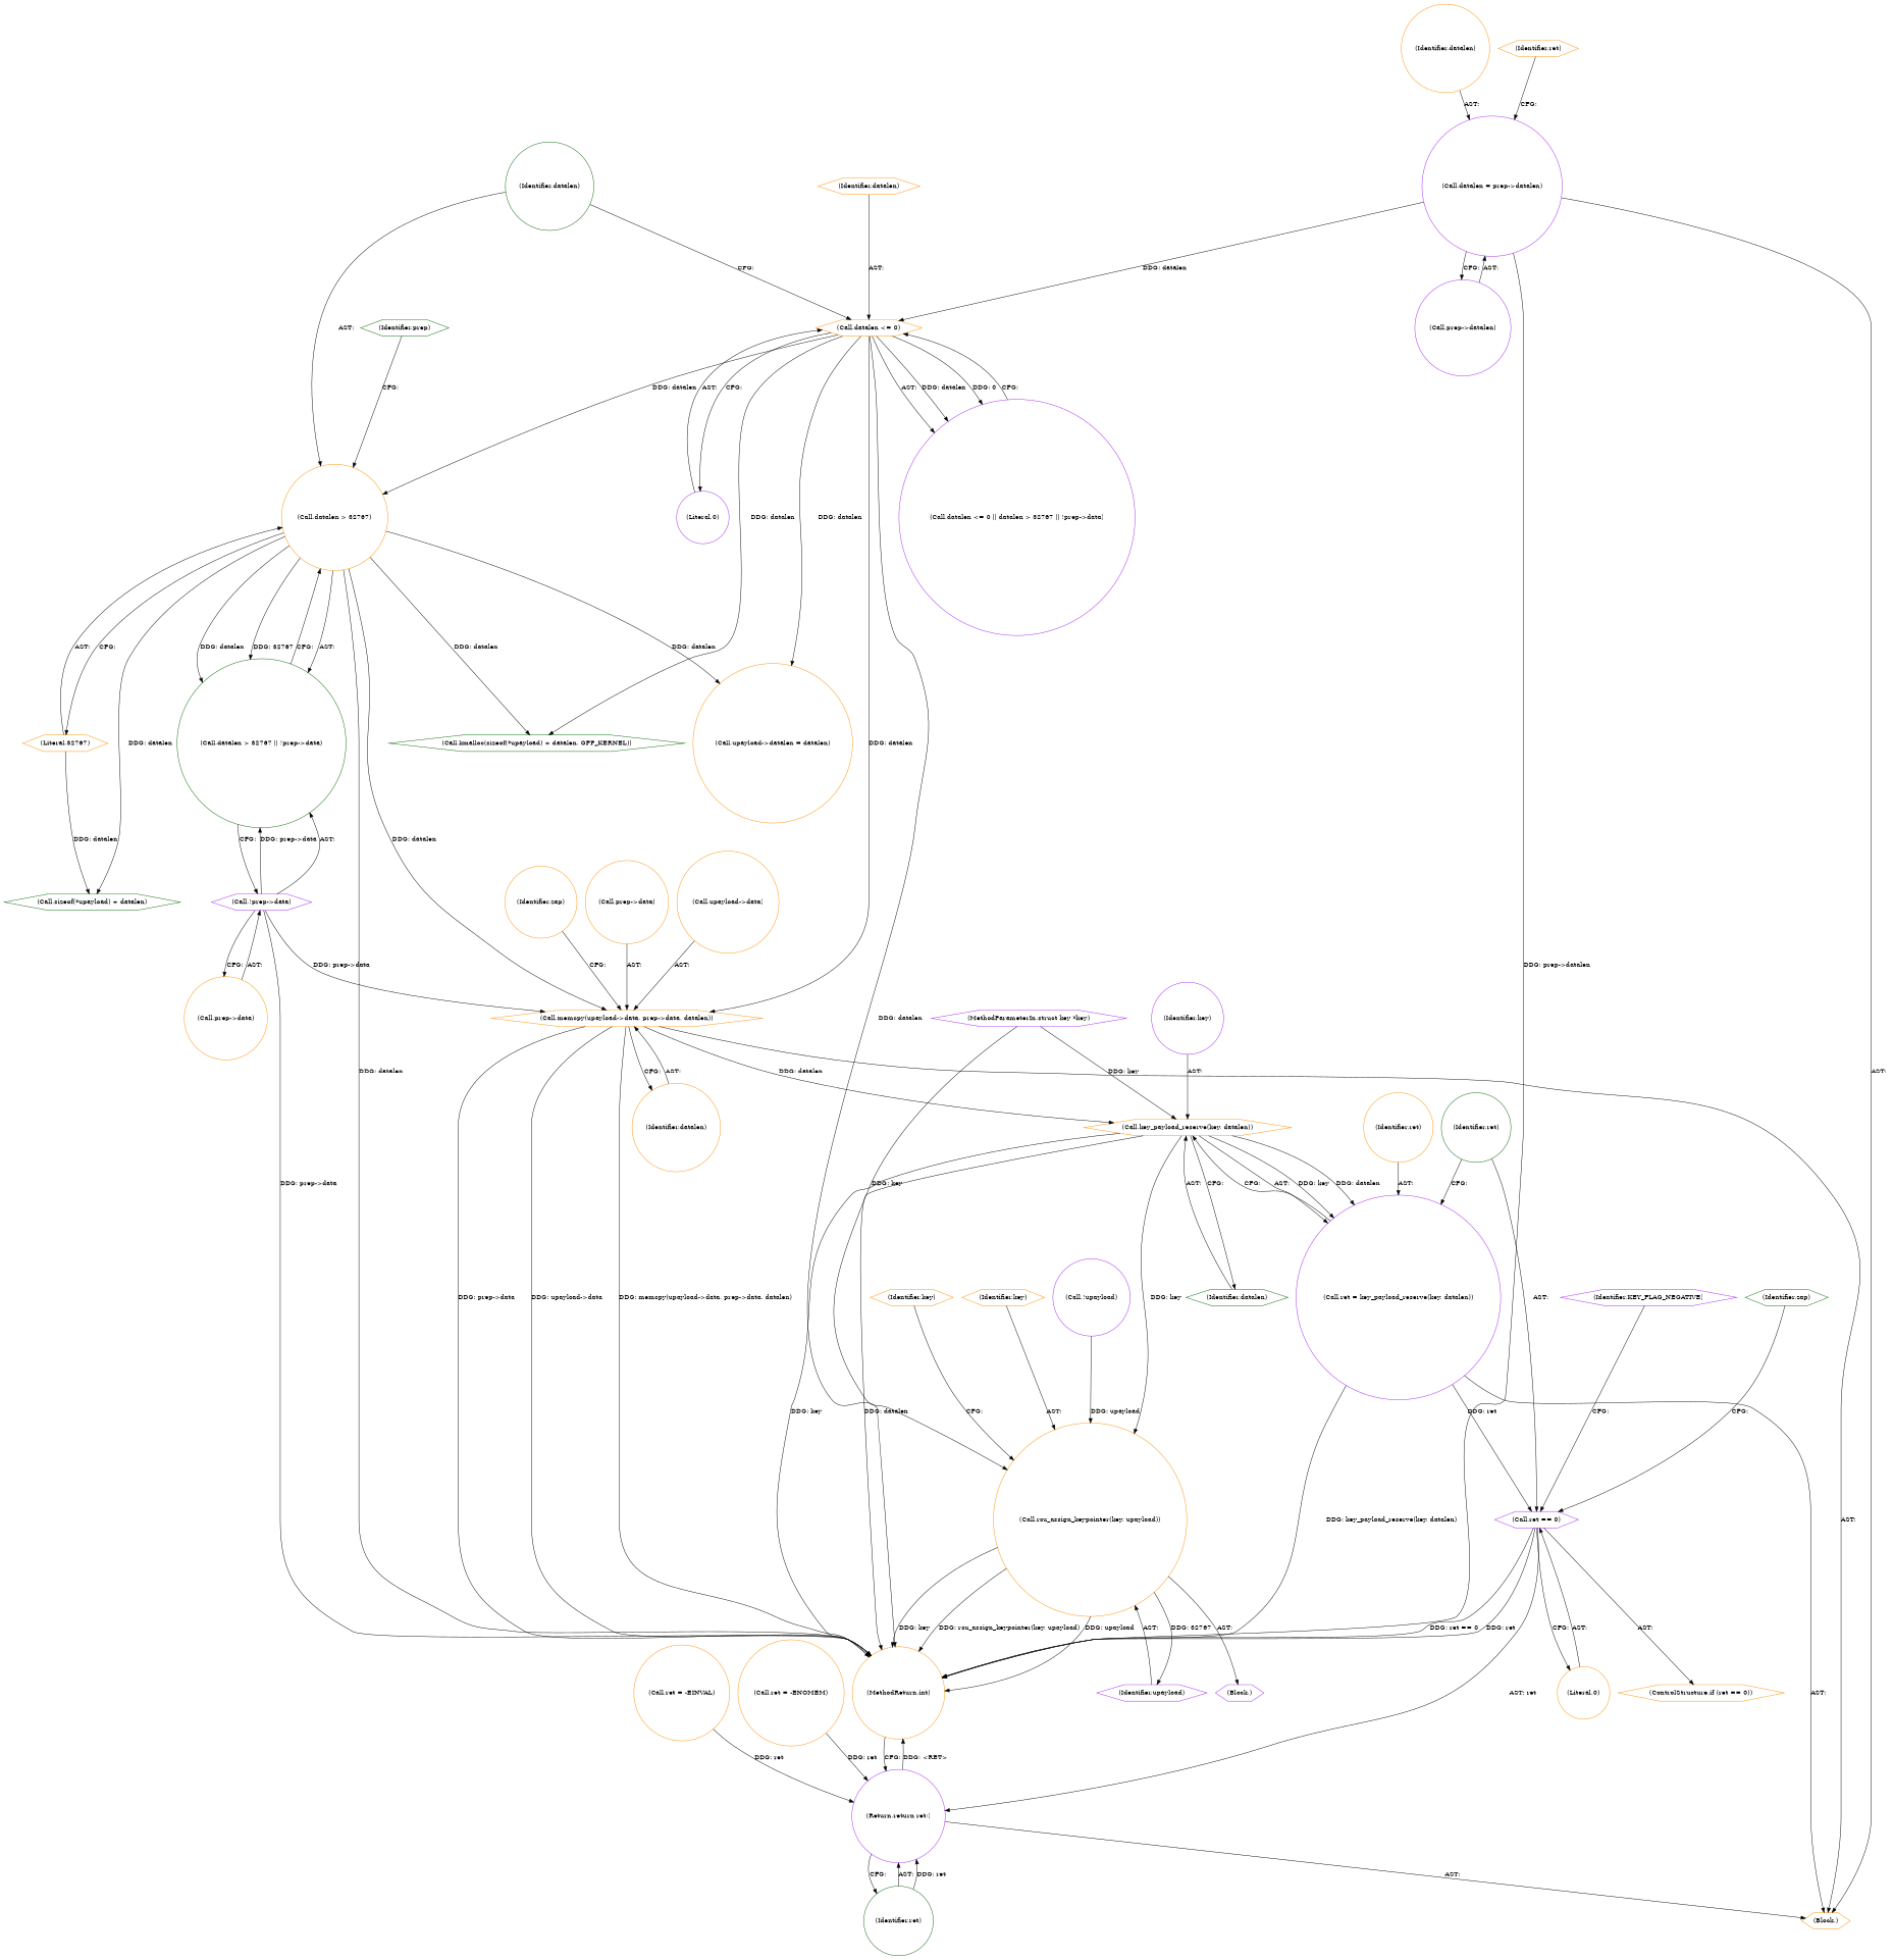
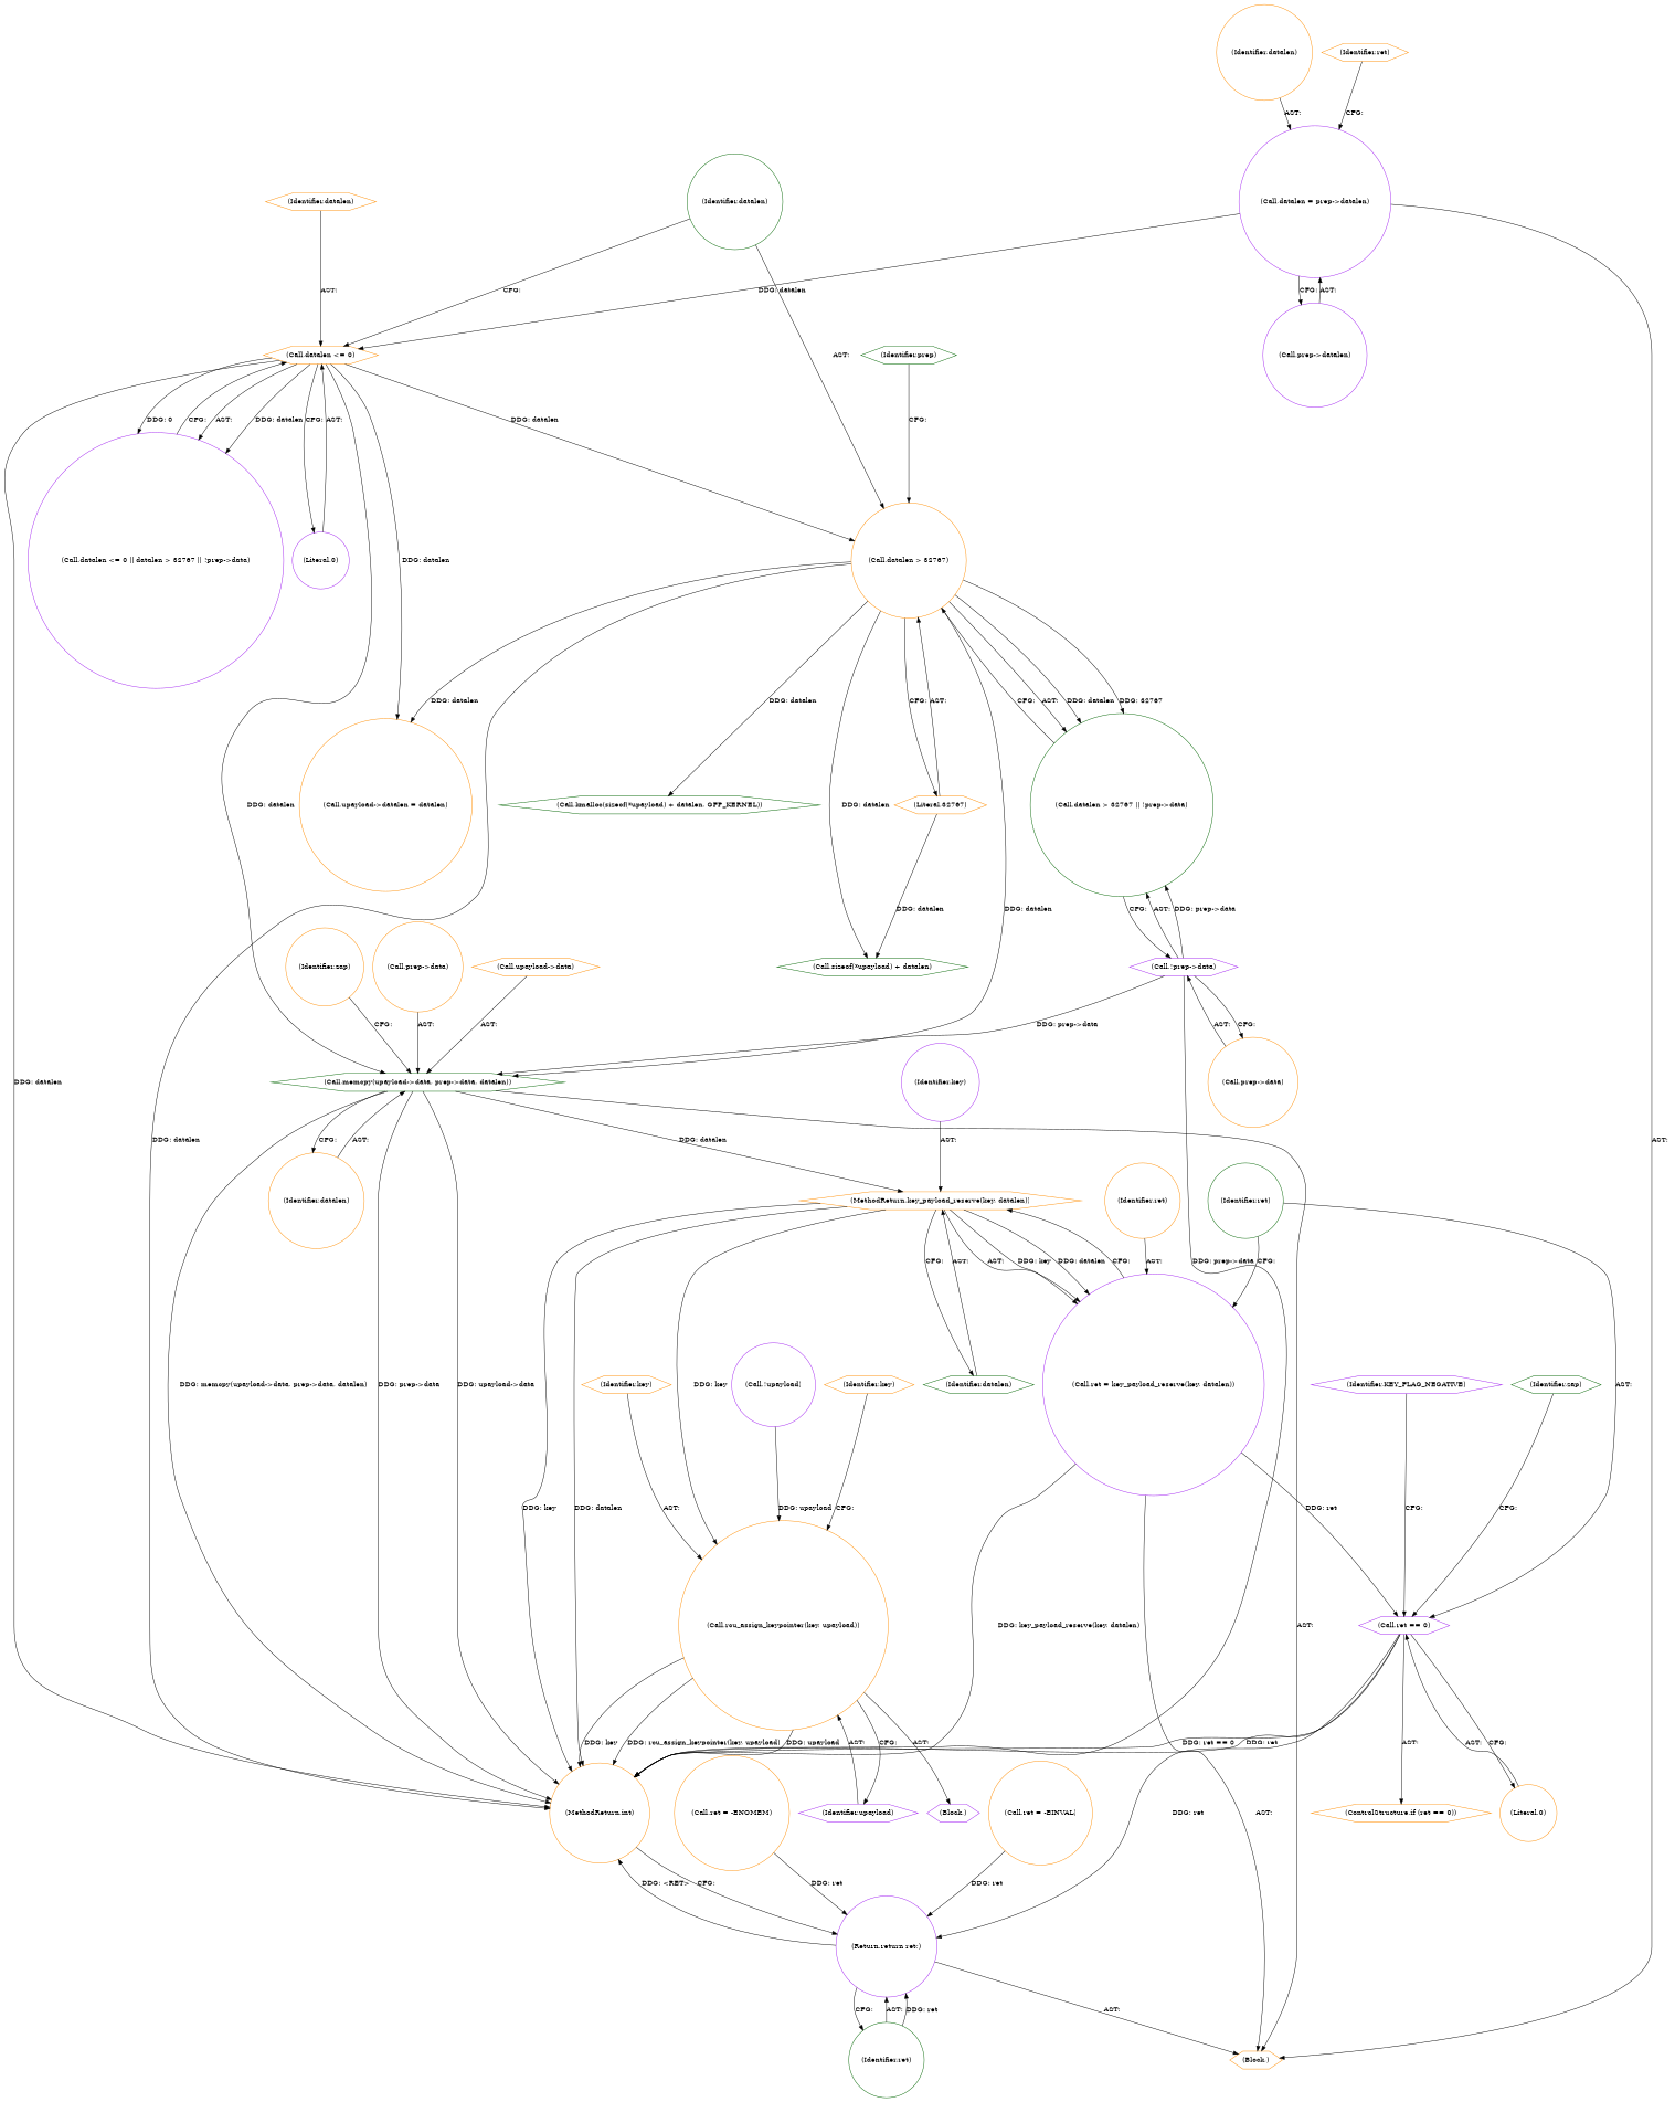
  digraph {
    node [color=darkorange shape=circle]
-   n1 [label="(Call,memcpy(upayload->data, prep->data, datalen))" shape=hexagon]
-   n2 [label="(Call,key_payload_reserve(key, datalen))" shape=hexagon]
+   n1 [color=darkgreen label="(Call,memcpy(upayload->data, prep->data, datalen))" shape=hexagon]
+   n2 [label="(MethodReturn,key_payload_reserve(key, datalen))" shape=hexagon]
    n3 [label="(Block,)" shape=hexagon]
    n4 [label="(MethodReturn,int)"]
    n5 [label="(Identifier,datalen)"]
    n6 [color=purple label="(Call,ret = key_payload_reserve(key, datalen))"]
    n7 [label="(Call,rcu_assign_keypointer(key, upayload))"]
    n8 [color=darkgreen label="(Identifier,datalen)" shape=hexagon]
    n9 [color=purple label="(Return,return ret;)"]
    n10 [color=purple label="(Call,!prep->data)" shape=hexagon]
    n11 [color=darkgreen label="(Call,datalen > 32767 || !prep->data)"]
    n12 [label="(Call,prep->data)"]
    n13 [label="(Call,datalen > 32767)"]
    n14 [label="(Call,datalen <= 0)" shape=hexagon]
    n15 [color=darkgreen label="(Call,kmalloc(sizeof(*upayload) + datalen, GFP_KERNEL))" shape=hexagon]
    n16 [label="(Call,upayload->datalen = datalen)"]
    n17 [color=purple label="(Call,datalen <= 0 || datalen > 32767 || !prep->data)"]
    n18 [color=purple label="(Literal,0)"]
    n19 [color=darkgreen label="(Call,sizeof(*upayload) + datalen)" shape=hexagon]
    n20 [label="(Literal,32767)" shape=hexagon]
    n21 [color=purple label="(Call,datalen = prep->datalen)"]
    n22 [color=purple label="(Call,prep->datalen)"]
    n23 [color=purple label="(Call,ret == 0)" shape=hexagon]
    n24 [color=purple label="(Block,)" shape=hexagon]
    n25 [color=purple label="(Identifier,upayload)" shape=hexagon]
    n26 [label="(Literal,0)"]
    n27 [label="(ControlStructure,if (ret == 0))" shape=hexagon]
    n28 [color=darkgreen label="(Identifier,ret)"]
    n29 [label="(Identifier,zap)"]
    n30 [color=darkgreen label="(Identifier,ret)"]
    n31 [label="(Call,ret = -EINVAL)"]
    n32 [color=purple label="(Identifier,key)"]
    n33 [color=purple label="(Identifier,KEY_FLAG_NEGATIVE)" shape=hexagon]
    n34 [color=purple label="(Call,!upayload)"]
    n35 [label="(Identifier,datalen)"]
    n36 [label="(Call,prep->data)"]
    n37 [color=darkgreen label="(Identifier,zap)" shape=hexagon]
    n38 [label="(Identifier,key)" shape=hexagon]
    n39 [color=darkgreen label="(Identifier,prep)" shape=hexagon]
    n40 [label="(Identifier,key)" shape=hexagon]
    n41 [label="(Identifier,datalen)" shape=hexagon]
-   n42 [color=purple label="(MethodParameterIn,struct key *key)" shape=hexagon]
-   n43 [label="(Call,upayload->data)"]
+   n43 [label="(Call,upayload->data)" shape=hexagon]
    n44 [label="(Call,ret = -ENOMEM)"]
    n45 [color=darkgreen label="(Identifier,datalen)"]
    n46 [label="(Identifier,ret)" shape=hexagon]
    n47 [label="(Identifier,ret)"]
    n1 -> n2 [label="DDG: datalen"]
    n1 -> n3 [label="AST: "]
    n1 -> n4 [label="DDG: prep->data"]
    n1 -> n4 [label="DDG: upayload->data"]
    n1 -> n4 [label="DDG: memcpy(upayload->data, prep->data, datalen)"]
    n1 -> n5 [label="CFG: "]
    n2 -> n4 [label="DDG: key"]
    n2 -> n4 [label="DDG: datalen"]
    n2 -> n6 [label="AST: "]
    n2 -> n6 [label="DDG: key"]
    n2 -> n6 [label="DDG: datalen"]
    n2 -> n7 [label="DDG: key"]
    n2 -> n8 [label="CFG: "]
    n4 -> n9 [label="CFG: "]
    n5 -> n1 [label="AST: "]
    n6 -> n2 [label="CFG: "]
    n6 -> n3 [label="AST: "]
    n6 -> n4 [label="DDG: key_payload_reserve(key, datalen)"]
    n6 -> n23 [label="DDG: ret"]
    n7 -> n4 [label="DDG: upayload"]
    n7 -> n4 [label="DDG: key"]
    n7 -> n4 [label="DDG: rcu_assign_keypointer(key, upayload)"]
    n7 -> n24 [label="AST: "]
-   n7 -> n25 [label="DDG: 32767"]
+   n7 -> n25 [label="CFG: "]
    n8 -> n2 [label="AST: "]
    n9 -> n3 [label="AST: "]
    n9 -> n4 [label="DDG: <RET>"]
    n9 -> n28 [label="CFG: "]
    n10 -> n1 [label="DDG: prep->data"]
    n10 -> n4 [label="DDG: prep->data"]
    n10 -> n11 [label="AST: "]
    n10 -> n11 [label="DDG: prep->data"]
    n10 -> n12 [label="CFG: "]
    n11 -> n10 [label="CFG: "]
    n11 -> n13 [label="CFG: "]
    n12 -> n10 [label="AST: "]
    n13 -> n1 [label="DDG: datalen"]
    n13 -> n4 [label="DDG: datalen"]
    n13 -> n11 [label="AST: "]
    n13 -> n11 [label="DDG: datalen"]
    n13 -> n11 [label="DDG: 32767"]
    n13 -> n15 [label="DDG: datalen"]
    n13 -> n16 [label="DDG: datalen"]
    n13 -> n19 [label="DDG: datalen"]
    n13 -> n20 [label="CFG: "]
    n14 -> n1 [label="DDG: datalen"]
    n14 -> n4 [label="DDG: datalen"]
    n14 -> n13 [label="DDG: datalen"]
-   n14 -> n15 [label="DDG: datalen"]
    n14 -> n16 [label="DDG: datalen"]
    n14 -> n17 [label="AST: "]
    n14 -> n17 [label="DDG: datalen"]
    n14 -> n17 [label="DDG: 0"]
    n14 -> n18 [label="CFG: "]
    n17 -> n14 [label="CFG: "]
    n18 -> n14 [label="AST: "]
    n20 -> n13 [label="AST: "]
    n20 -> n19 [label="DDG: datalen"]
    n21 -> n3 [label="AST: "]
-   n21 -> n4 [label="DDG: prep->datalen"]
    n21 -> n14 [label="DDG: datalen"]
    n21 -> n22 [label="CFG: "]
    n22 -> n21 [label="AST: "]
    n23 -> n4 [label="DDG: ret == 0"]
    n23 -> n4 [label="DDG: ret"]
-   n23 -> n9 [label="AST: ret"]
+   n23 -> n9 [label="DDG: ret"]
    n23 -> n26 [label="CFG: "]
    n23 -> n27 [label="AST: "]
    n25 -> n7 [label="AST: "]
    n26 -> n23 [label="AST: "]
    n28 -> n9 [label="AST: "]
    n28 -> n9 [label="DDG: ret"]
    n29 -> n1 [label="CFG: "]
    n30 -> n6 [label="CFG: "]
    n30 -> n23 [label="AST: "]
    n31 -> n9 [label="DDG: ret"]
    n32 -> n2 [label="AST: "]
    n33 -> n23 [label="CFG: "]
    n34 -> n7 [label="DDG: upayload"]
    n35 -> n21 [label="AST: "]
    n36 -> n1 [label="AST: "]
    n37 -> n23 [label="CFG: "]
    n38 -> n7 [label="CFG: "]
    n39 -> n13 [label="CFG: "]
    n40 -> n7 [label="AST: "]
    n41 -> n14 [label="AST: "]
-   n42 -> n2 [label="DDG: key"]
-   n42 -> n7 [label="DDG: key"]
    n43 -> n1 [label="AST: "]
    n44 -> n9 [label="DDG: ret"]
    n45 -> n13 [label="AST: "]
    n45 -> n14 [label="CFG: "]
    n46 -> n21 [label="CFG: "]
    n47 -> n6 [label="AST: "]
  }
